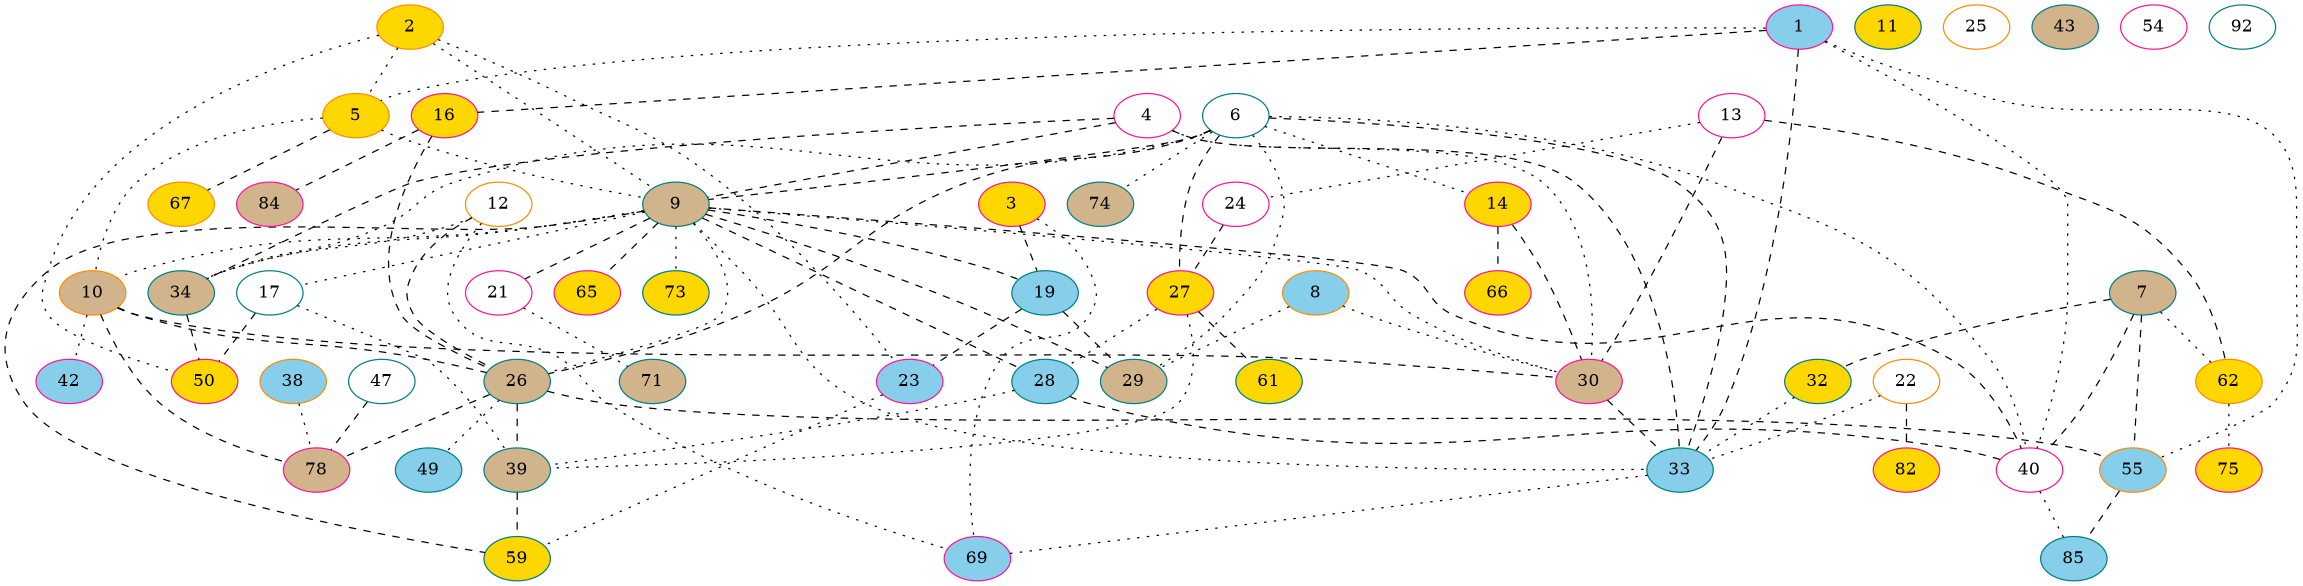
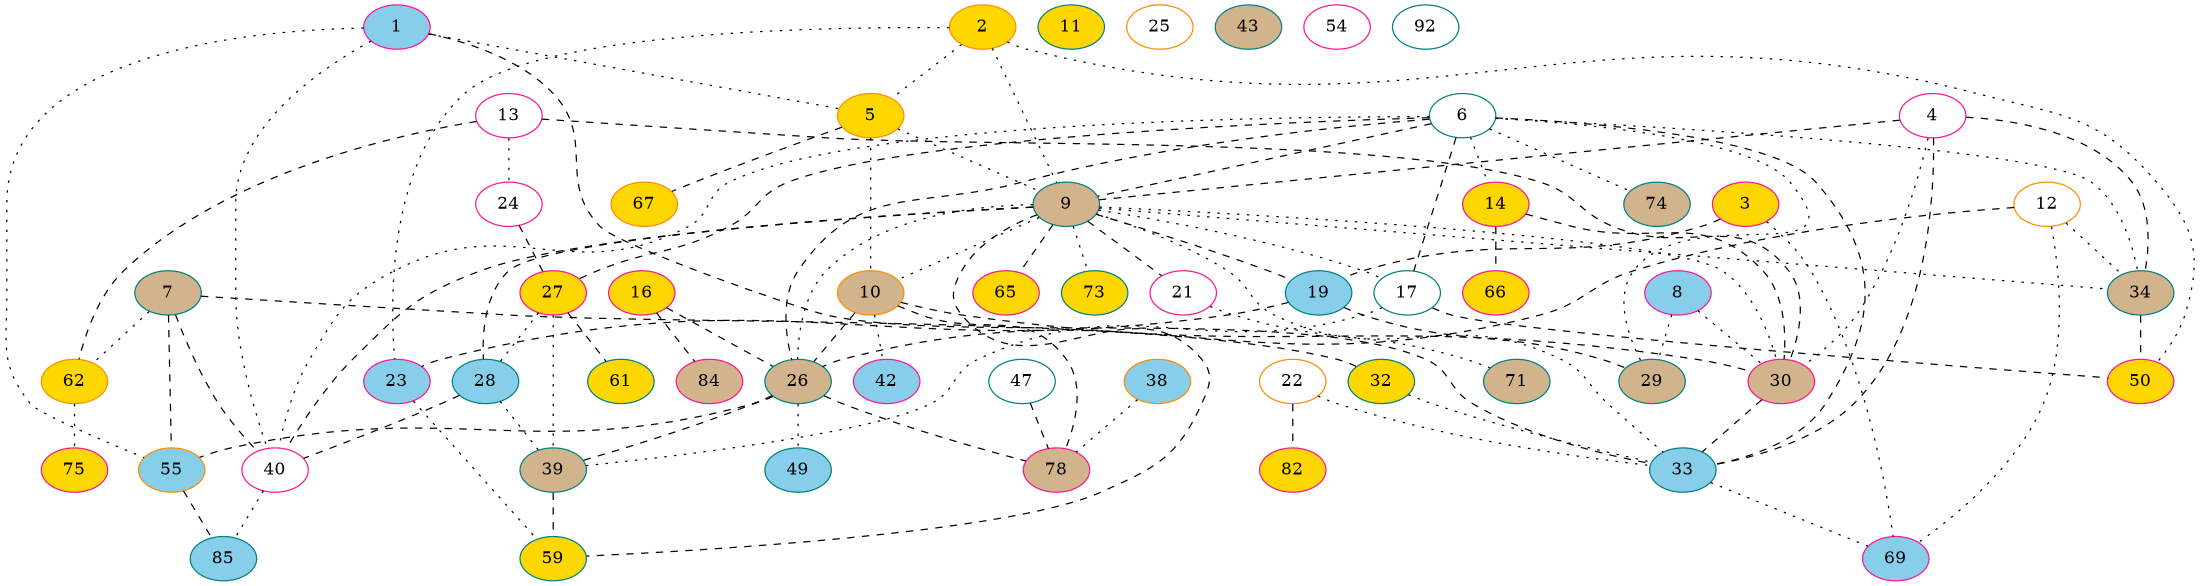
  graph {
    node [color=teal fillcolor=gold style=filled]
    edge [style=dashed]
    5 [color=darkorange super="+44"]
    9 [fillcolor=tan super="+20+18+71"]
    10 [color=darkorange fillcolor=tan super="+46+53"]
    67 [color=darkorange]
    1 [color=deeppink fillcolor=skyblue]
    16 [color=deeppink super="+35"]
    33 [fillcolor=skyblue super="+45"]
    40 [color=deeppink fillcolor=white super="+77+57"]
    55 [color=darkorange fillcolor=skyblue super="+93"]
    26 [fillcolor=tan super="+31+89"]
    84 [color=deeppink fillcolor=tan]
    69 [color=deeppink fillcolor=skyblue]
    85 [fillcolor=skyblue]
    2 [color=darkorange]
    23 [color=deeppink fillcolor=skyblue]
    50 [color=deeppink super="+58"]
    19 [fillcolor=skyblue super="+56"]
    30 [color=deeppink fillcolor=tan super="+70"]
    34 [fillcolor=tan]
    17 [fillcolor=white]
    29 [fillcolor=tan super="+41"]
    21 [color=deeppink fillcolor=white super="+87"]
    28 [fillcolor=skyblue]
    59
    65 [color=deeppink]
    73 [super="+83"]
    3 [color=deeppink]
    4 [color=deeppink fillcolor=white]
    42 [color=deeppink fillcolor=skyblue super="+68"]
    78 [color=deeppink fillcolor=tan]
    6 [fillcolor=white super="+15"]
    14 [color=deeppink]
    27 [color=deeppink super="+79+60"]
    74 [fillcolor=tan]
    66 [color=deeppink]
    39 [fillcolor=tan super="+64"]
    49 [fillcolor=skyblue]
    61
    7 [fillcolor=tan]
    32
    62 [color=darkorange]
    75 [color=deeppink]
-   8 [color=darkorange fillcolor=skyblue super="+52"]
+   8 [color=deeppink fillcolor=skyblue super="+52"]
    n44 [fillcolor=tan label=71]
    11
    12 [color=darkorange fillcolor=white]
    13 [color=deeppink fillcolor=white super="+72"]
    24 [color=deeppink fillcolor=white]
    22 [color=darkorange fillcolor=white]
    82 [color=deeppink]
    25 [color=darkorange fillcolor=white]
    38 [color=darkorange fillcolor=skyblue]
    43 [fillcolor=tan]
    47 [fillcolor=white]
    54 [color=deeppink fillcolor=white]
    92 [fillcolor=white]
    5 -- 9 [style=dotted]
    5 -- 10 [style=dotted]
    5 -- 67
    9 -- 10 [style=dotted weight=3]
    9 -- 33 [style=dotted]
    9 -- 40
    9 -- 26 [style=dotted]
    9 -- 19 [weight=2]
    9 -- 30 [style=dotted]
    9 -- 34 [style=dotted]
    9 -- 17 [style=dotted]
-   9 -- 29
    9 -- 21
    9 -- 28
    9 -- 59
    9 -- 65
    9 -- 73 [style=dotted]
    10 -- 26
    10 -- 30
    10 -- 42 [style=dotted]
    10 -- 78
    1 -- 5 [style=dotted]
-   1 -- 16
    1 -- 33
    1 -- 40 [style=dotted]
    1 -- 55 [style=dotted]
    16 -- 26
    16 -- 84
    33 -- 69 [style=dotted]
    40 -- 85 [style=dotted]
    55 -- 85
    26 -- 55
    26 -- 78
    26 -- 39
    26 -- 49 [style=dotted]
    2 -- 5 [style=dotted]
    2 -- 9 [style=dotted]
    2 -- 23 [style=dotted]
    2 -- 50 [style=dotted]
    23 -- 59 [style=dotted]
    19 -- 23
    19 -- 29
    30 -- 33
    34 -- 50
    17 -- 50
    17 -- 39 [style=dotted]
    21 -- n44 [style=dotted]
    28 -- 40
    28 -- 39 [style=dotted]
    3 -- 69 [style=dotted]
    3 -- 19
    4 -- 9
    4 -- 33
    4 -- 30 [style=dotted weight=2]
    4 -- 34
    6 -- 9
    6 -- 33
    6 -- 40 [style=dotted]
    6 -- 26
    6 -- 34 [style=dotted]
+   6 -- 17
    6 -- 29 [style=dotted]
    6 -- 14 [style=dotted]
    6 -- 27
    6 -- 74 [style=dotted]
    14 -- 30
    14 -- 66
    27 -- 28 [style=dotted]
    27 -- 39 [style=dotted weight=2]
    27 -- 61
    39 -- 59
    7 -- 40
    7 -- 55
    7 -- 32
    7 -- 62 [style=dotted]
    32 -- 33 [style=dotted]
    62 -- 75 [style=dotted]
    8 -- 30 [style=dotted]
    8 -- 29 [style=dotted]
    12 -- 26 [weight=2]
    12 -- 69 [style=dotted]
    12 -- 34 [style=dotted]
    13 -- 30 [weight=2]
    13 -- 62
    13 -- 24 [style=dotted]
    24 -- 27
    22 -- 33 [style=dotted]
    22 -- 82
    38 -- 78 [style=dotted]
    47 -- 78
  }
